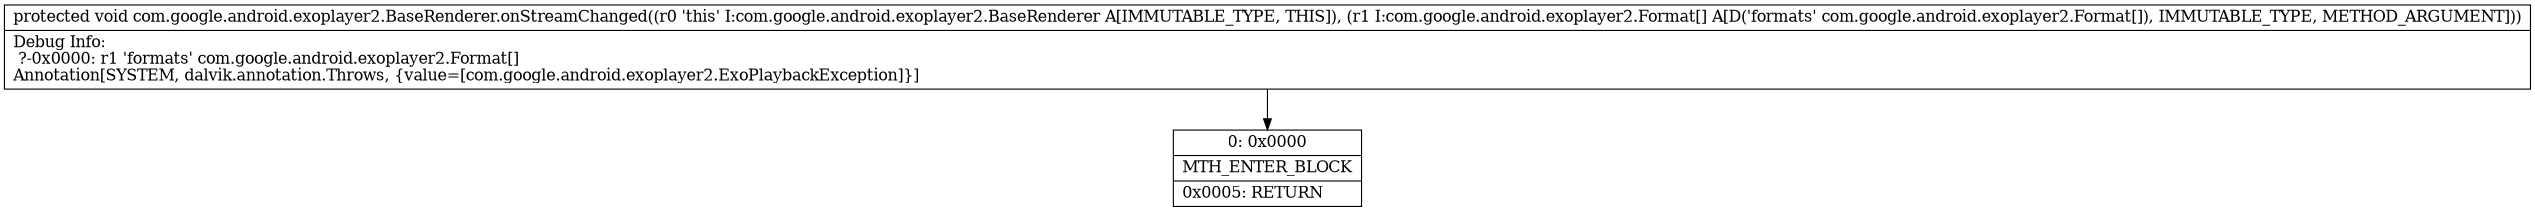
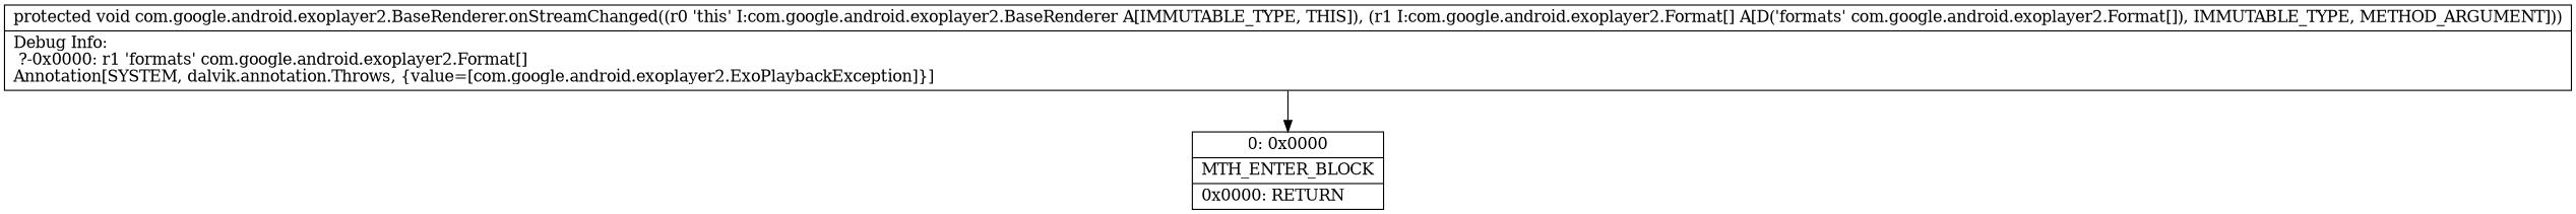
  digraph {
    node [shape=record]
-   n1 [label="{0\:\ 0x0000|MTH_ENTER_BLOCK\l|0x0005: RETURN   \l}"]
+   n1 [label="{0\:\ 0x0000|MTH_ENTER_BLOCK\l|0x0000: RETURN   \l}"]
    n2 [label="{protected void com.google.android.exoplayer2.BaseRenderer.onStreamChanged((r0 'this' I:com.google.android.exoplayer2.BaseRenderer A[IMMUTABLE_TYPE, THIS]), (r1 I:com.google.android.exoplayer2.Format[] A[D('formats' com.google.android.exoplayer2.Format[]), IMMUTABLE_TYPE, METHOD_ARGUMENT]))  | Debug Info:\l  ?\-0x0000: r1 'formats' com.google.android.exoplayer2.Format[]\lAnnotation[SYSTEM, dalvik.annotation.Throws, \{value=[com.google.android.exoplayer2.ExoPlaybackException]\}]\l}"]
    n2 -> n1
  }
